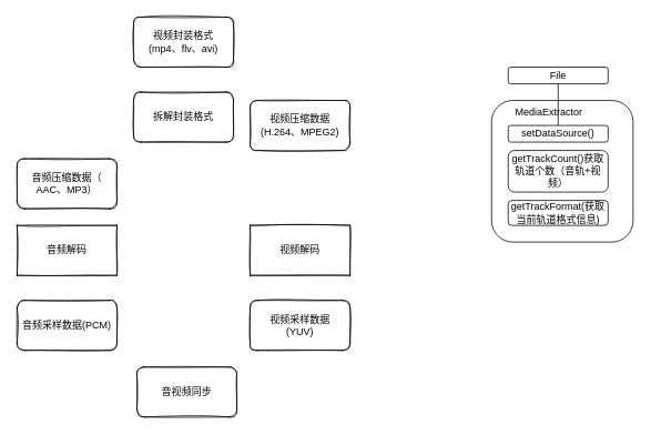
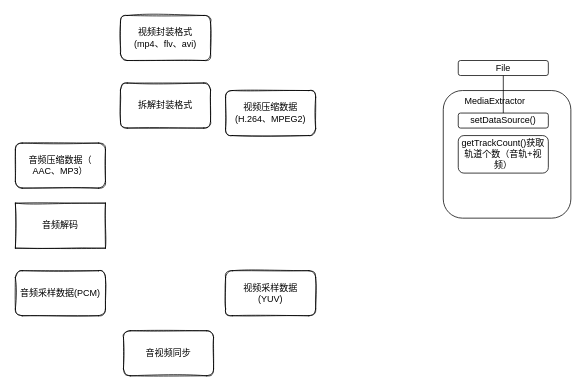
  <mxCell id="0" />
  <mxCell id="1" parent="0" />
  <mxCell id="2" value="视频封装格式&lt;br&gt;(mp4、flv、avi)" style="rounded=1;whiteSpace=wrap;html=1;sketch=1;" parent="1" vertex="1"><mxGeometry x="160" y="20" width="120" height="60" as="geometry" /></mxCell>
  <mxCell id="3" value="拆解封装格式" style="rounded=1;whiteSpace=wrap;html=1;sketch=1;" parent="1" vertex="1"><mxGeometry x="160" y="110" width="120" height="60" as="geometry" /></mxCell>
  <mxCell id="4" value="音频压缩数据（&lt;br&gt;AAC、MP3）" style="rounded=1;whiteSpace=wrap;html=1;sketch=1;" parent="1" vertex="1"><mxGeometry x="20" y="190" width="120" height="60" as="geometry" /></mxCell>
  <mxCell id="5" value="视频压缩数据(H.264、MPEG2)" style="rounded=1;whiteSpace=wrap;html=1;sketch=1;" parent="1" vertex="1"><mxGeometry x="300" y="120" width="120" height="60" as="geometry" /></mxCell>
  <mxCell id="6" value="音频解码" style="rounded=0;whiteSpace=wrap;html=1;sketch=1;" parent="1" vertex="1"><mxGeometry x="20" y="270" width="120" height="60" as="geometry" /></mxCell>
- <mxCell id="7" value="视频解码" style="rounded=0;whiteSpace=wrap;html=1;sketch=1;" parent="1" vertex="1"><mxGeometry x="300" y="270" width="120" height="60" as="geometry" /></mxCell>
  <mxCell id="8" value="音频采样数据(PCM)" style="rounded=1;whiteSpace=wrap;html=1;sketch=1;" parent="1" vertex="1"><mxGeometry x="20" y="360" width="120" height="60" as="geometry" /></mxCell>
  <mxCell id="9" value="视频采样数据&lt;br&gt;(YUV)" style="rounded=1;whiteSpace=wrap;html=1;sketch=1;" parent="1" vertex="1"><mxGeometry x="300" y="360" width="120" height="60" as="geometry" /></mxCell>
  <mxCell id="10" value="音视频同步" style="rounded=1;whiteSpace=wrap;html=1;sketch=1;" parent="1" vertex="1"><mxGeometry x="164" y="440" width="120" height="60" as="geometry" /></mxCell>
  <mxCell id="11" value="File" style="rounded=1;whiteSpace=wrap;html=1;" vertex="1" parent="1"><mxGeometry x="610" y="80" width="120" height="20" as="geometry" /></mxCell>
  <mxCell id="12" value="&amp;nbsp; &amp;nbsp; &amp;nbsp; &amp;nbsp; MediaExtractor" style="rounded=1;whiteSpace=wrap;html=1;verticalAlign=top;align=left;" vertex="1" parent="1"><mxGeometry x="590" y="120" width="170" height="170" as="geometry" /></mxCell>
  <mxCell id="13" value="setDataSource()" style="rounded=1;whiteSpace=wrap;html=1;" vertex="1" parent="1"><mxGeometry x="610" y="150" width="120" height="20" as="geometry" /></mxCell>
  <mxCell id="14" value="" style="endArrow=none;html=1;exitX=0.5;exitY=1;exitDx=0;exitDy=0;entryX=0.5;entryY=0;entryDx=0;entryDy=0;" edge="1" parent="1" source="11" target="13"><mxGeometry width="50" height="50" relative="1" as="geometry"><mxPoint x="550" y="250" as="sourcePoint" /><mxPoint x="600" y="200" as="targetPoint" /></mxGeometry></mxCell>
  <mxCell id="15" value="getTrackCount()获取轨道个数（音轨+视频）" style="rounded=1;whiteSpace=wrap;html=1;" vertex="1" parent="1"><mxGeometry x="610" y="180" width="120" height="50" as="geometry" /></mxCell>
- <mxCell id="16" value="getTrackFormat(获取当前轨道格式信息)" style="rounded=1;whiteSpace=wrap;html=1;" vertex="1" parent="1"><mxGeometry x="610" y="240" width="120" height="30" as="geometry" /></mxCell>
